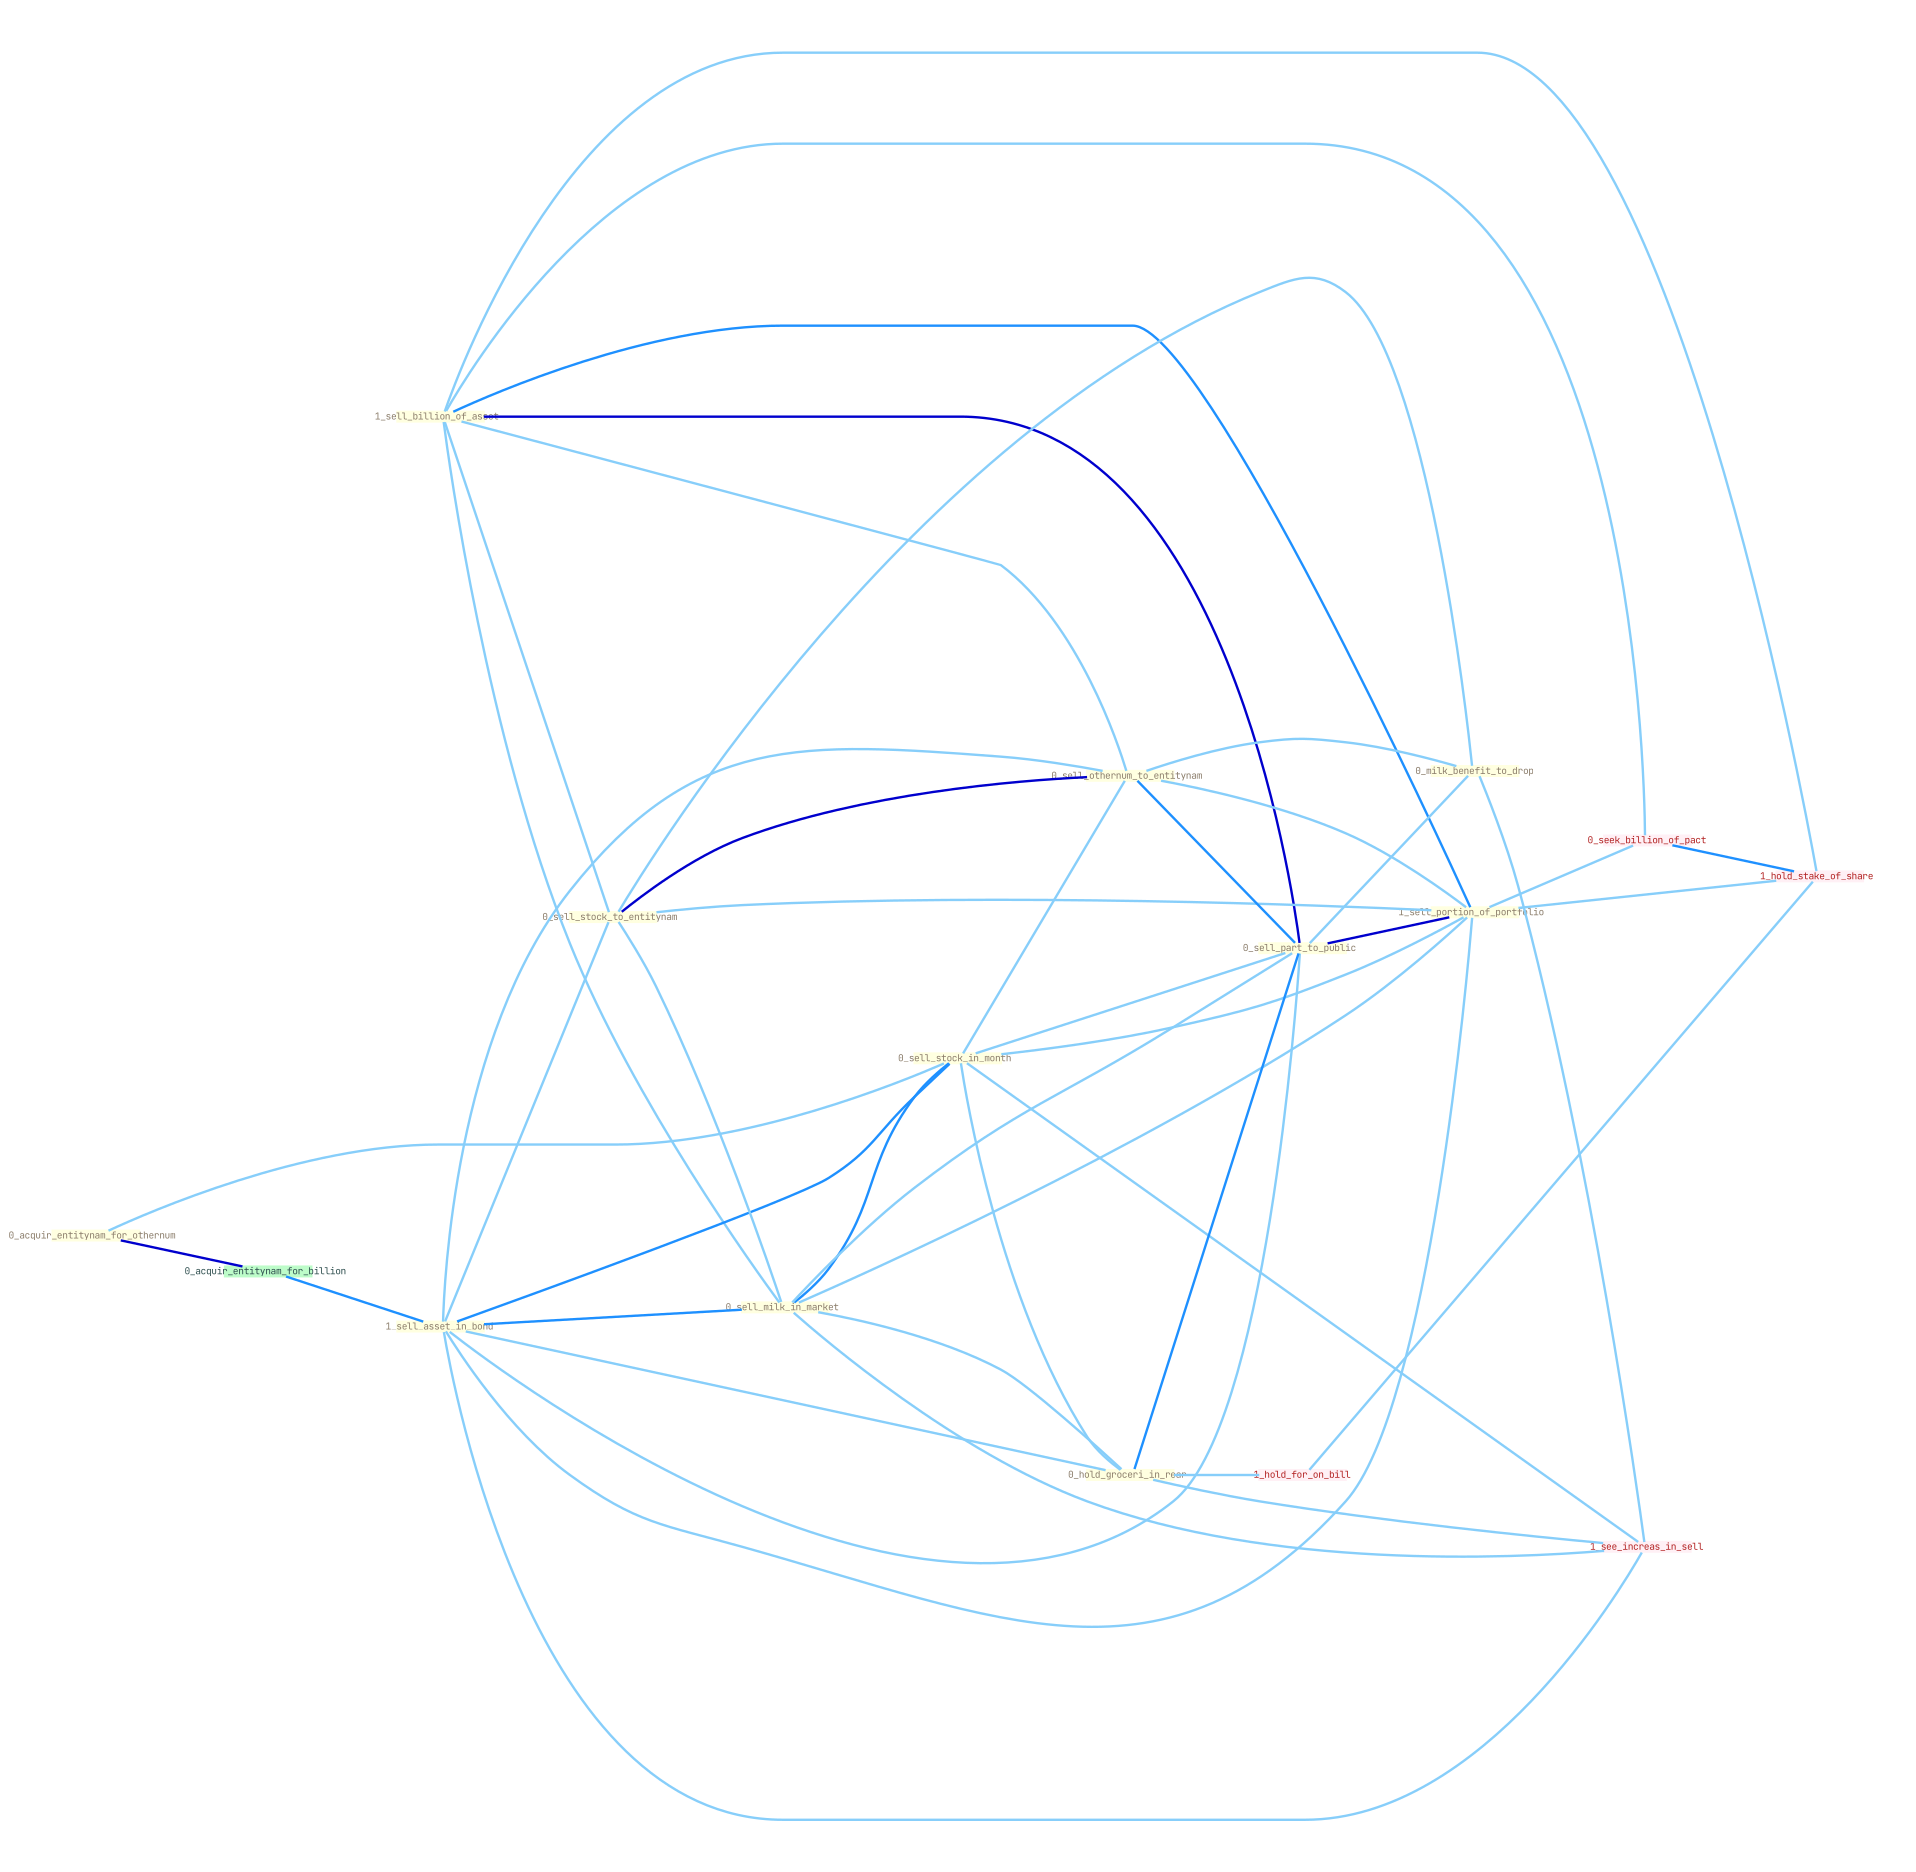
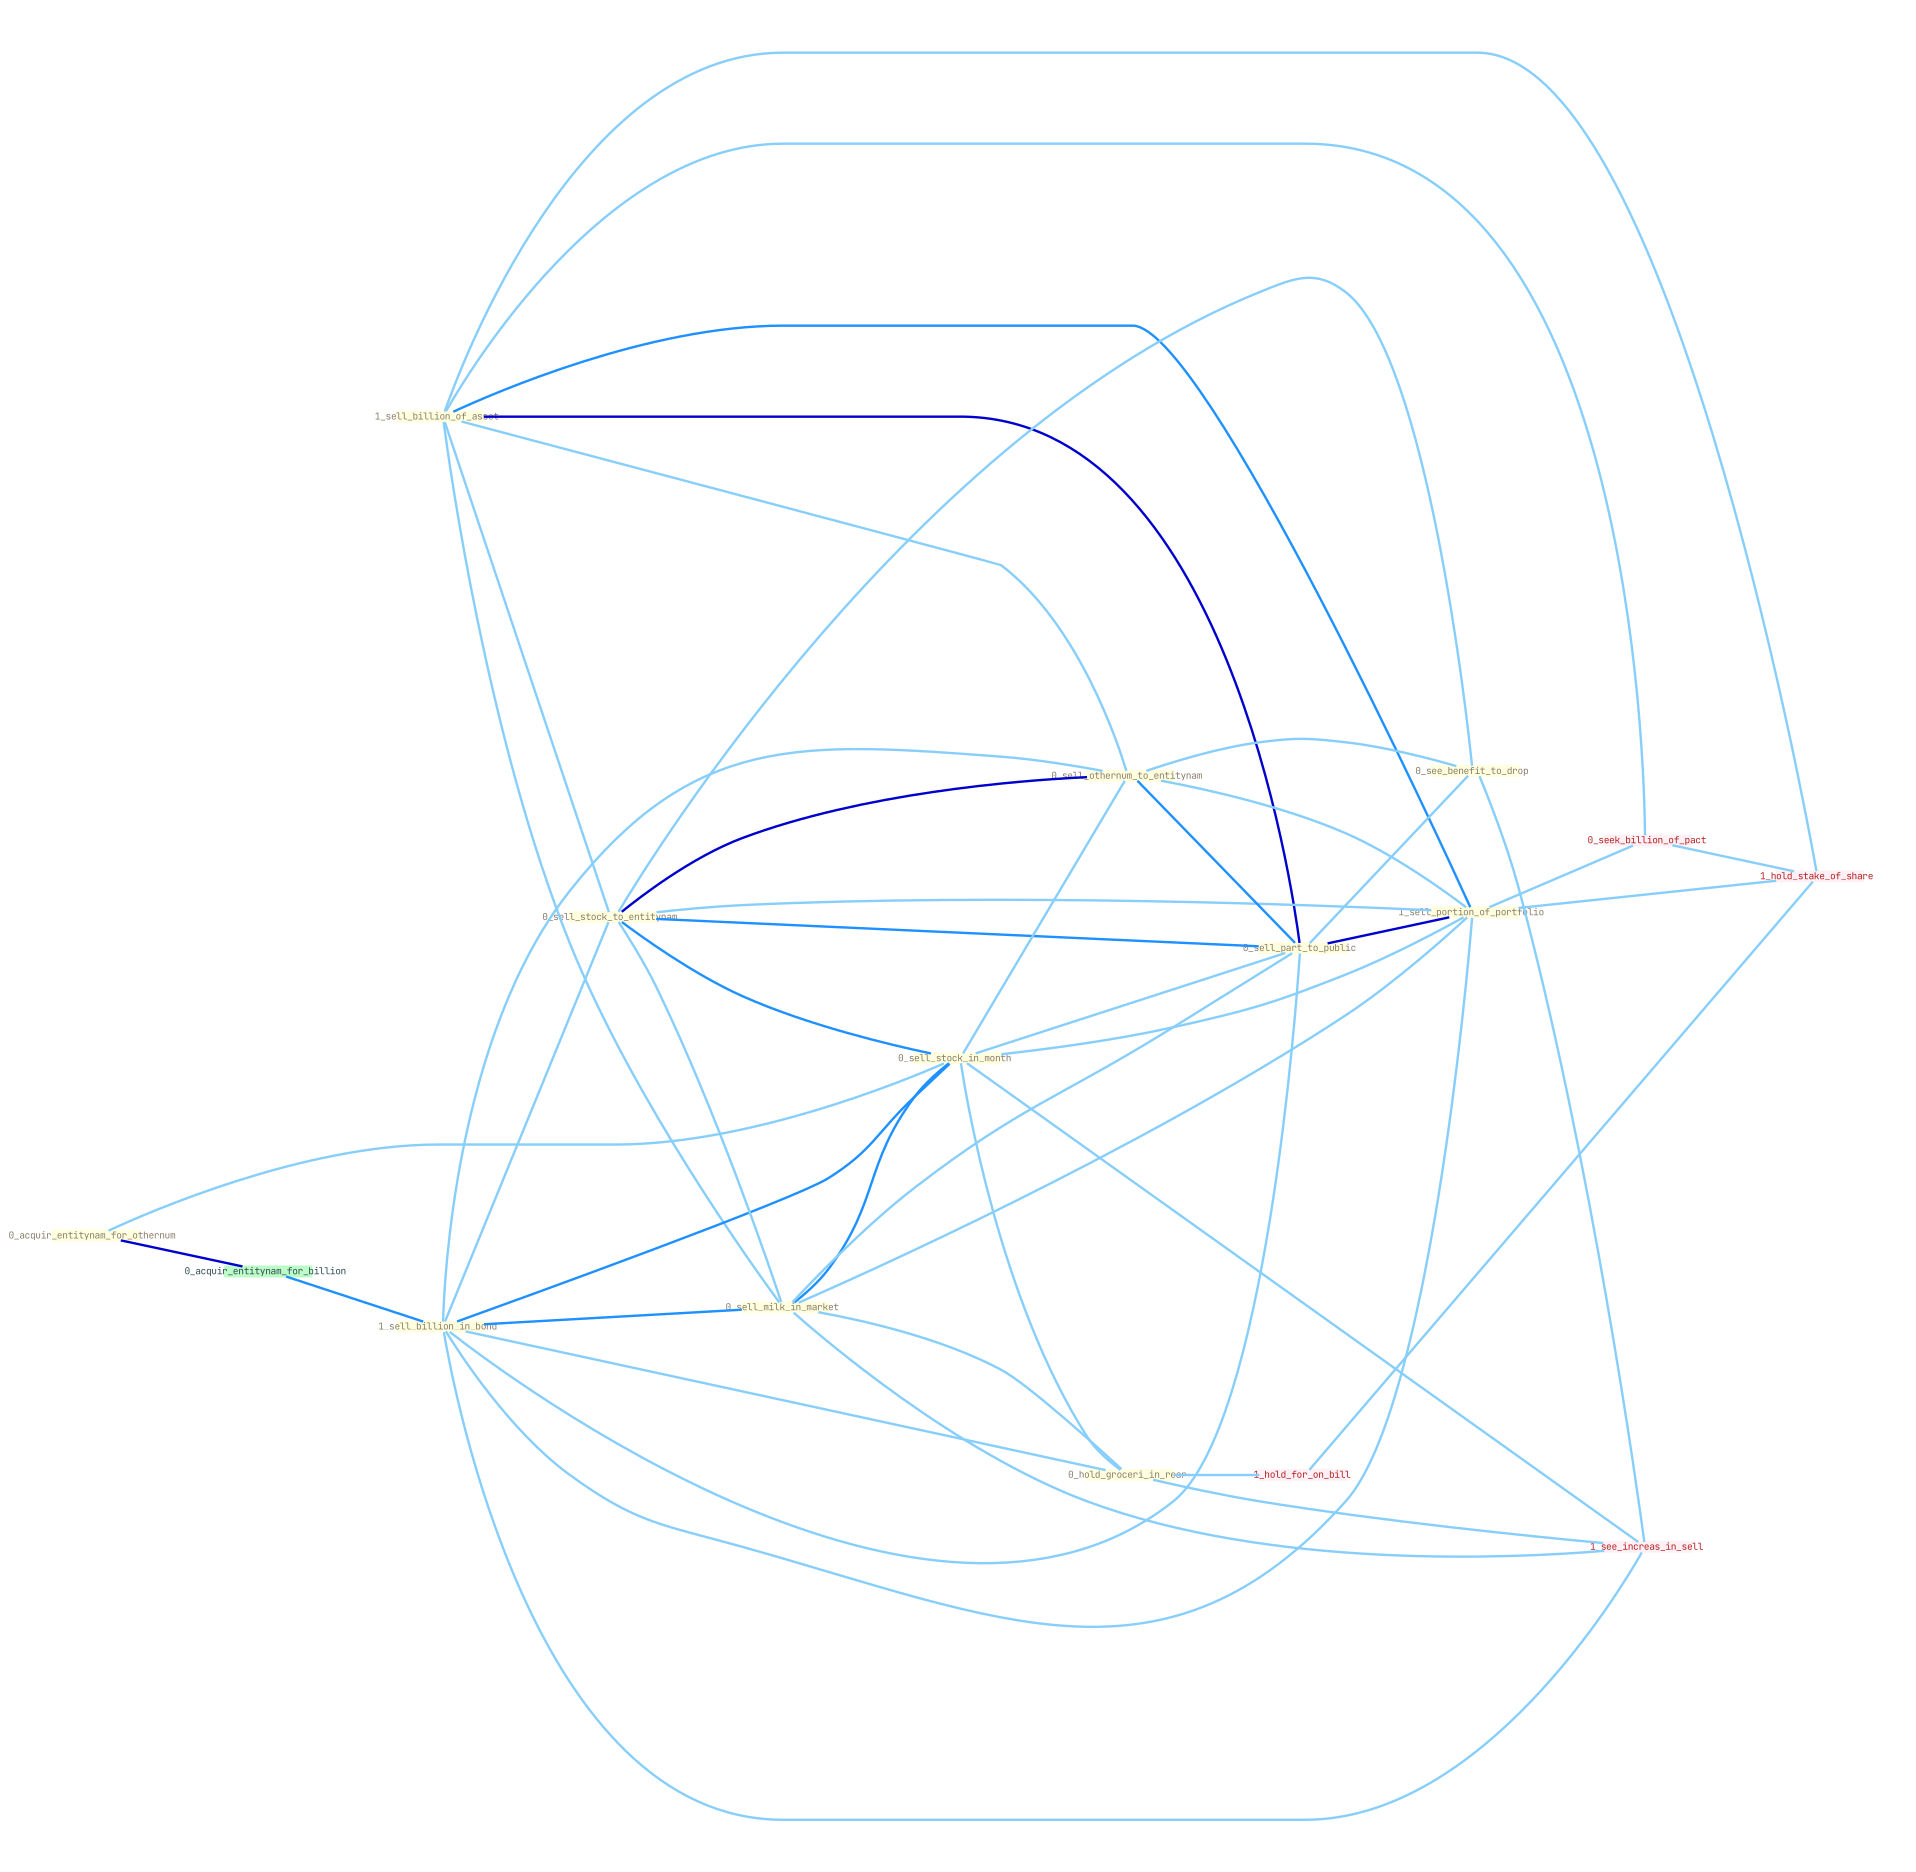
  graph {
    fontname="JetBrains Mono"
    rankdir=LR
    node [color="#ffffe0" fixedsize=true fontcolor="#8b7d6b" fontname="JetBrains Mono" fontsize=4 shape=polygon style=filled]
    edge [color="#87cefa" fontname="JetBrains Mono" w=1]
    "1_sell_billion_of_asset " [height=.06 width=.5]
-   "1_sell_billion_in_bond " [height=.06 width=.5 label="1_sell_asset_in_bond"]
+   "1_sell_billion_in_bond " [height=.06 width=.5]
    "0_sell_stock_to_entitynam " [height=.06 width=.5]
    "0_sell_milk_in_market " [height=.06 width=.5]
    "0_sell_stock_in_month " [height=.06 width=.5]
    "0_sell_othernum_to_entitynam " [height=.06 width=.5]
    "0_hold_groceri_in_rear " [height=.06 width=.5]
    "0_acquir_entitynam_for_othernum " [height=.06 width=.5]
    "0_sell_part_to_public " [height=.06 width=.5]
    "1_sell_portion_of_portfolio " [height=.06 width=.5]
-   "0_see_benefit_to_drop " [height=.06 width=.5 label="0_milk_benefit_to_drop"]
+   "0_see_benefit_to_drop " [height=.06 width=.5]
    n12 [color="#fff0f5" fontcolor="#b22222" height=.06 label="0_seek_billion_of_pact" width=.5]
    n13 [color="#fff0f5" fontcolor="#b22222" height=.06 label="1_see_increas_in_sell" width=.5]
    n14 [color="#fff0f5" fontcolor="#b22222" height=.06 label="1_hold_for_on_bill" width=.5]
    "1_hold_stake_of_share " [color="#fff0f5" fontcolor="#b22222" height=.06 width=.5]
    "0_acquir_entitynam_for_billion " [color="#BDFCC9" fontcolor="#2f4f4f" height=.06 width=.5]
    subgraph sub_1 {
      "1_sell_billion_of_asset "
      "1_sell_billion_in_bond "
      "0_sell_stock_to_entitynam "
      "0_sell_milk_in_market "
      "0_sell_stock_in_month "
      "0_sell_othernum_to_entitynam "
      "0_hold_groceri_in_rear "
      "0_acquir_entitynam_for_othernum "
      "0_sell_part_to_public "
      "1_sell_portion_of_portfolio "
      "0_see_benefit_to_drop "
    }
    subgraph sub_2 {
      n12
      n13
      n14
      "1_hold_stake_of_share "
    }
    "1_sell_billion_of_asset " -- "0_sell_stock_to_entitynam "
    "1_sell_billion_of_asset " -- "0_sell_milk_in_market "
    "1_sell_billion_of_asset " -- "0_sell_othernum_to_entitynam "
    "1_sell_billion_of_asset " -- "0_sell_part_to_public " [color="#0000cd"]
    "1_sell_billion_of_asset " -- "1_sell_portion_of_portfolio " [color="#1e90ff" w=2]
    "1_sell_billion_of_asset " -- n12
    "1_sell_billion_of_asset " -- "1_hold_stake_of_share "
    "1_sell_billion_in_bond " -- "0_sell_stock_to_entitynam "
    "1_sell_billion_in_bond " -- "0_sell_milk_in_market " [color="#1e90ff" w=2]
    "1_sell_billion_in_bond " -- "0_sell_stock_in_month " [color="#1e90ff" w=2]
    "1_sell_billion_in_bond " -- "0_sell_othernum_to_entitynam "
    "1_sell_billion_in_bond " -- "0_hold_groceri_in_rear "
    "1_sell_billion_in_bond " -- "0_sell_part_to_public "
    "1_sell_billion_in_bond " -- "1_sell_portion_of_portfolio "
    "1_sell_billion_in_bond " -- n13
    "0_sell_stock_to_entitynam " -- "0_sell_milk_in_market "
+   "0_sell_stock_to_entitynam " -- "0_sell_stock_in_month " [color="#1e90ff" w=2]
    "0_sell_stock_to_entitynam " -- "0_sell_othernum_to_entitynam " [color="#0000cd" w=3]
-   "0_hold_groceri_in_rear " -- "0_sell_part_to_public " [color="#1e90ff" w=2]
+   "0_sell_stock_to_entitynam " -- "0_sell_part_to_public " [color="#1e90ff" w=2]
    "0_sell_stock_to_entitynam " -- "1_sell_portion_of_portfolio "
    "0_sell_stock_to_entitynam " -- "0_see_benefit_to_drop "
    "0_sell_milk_in_market " -- "0_sell_stock_in_month " [color="#1e90ff" w=2]
    "0_sell_milk_in_market " -- "0_hold_groceri_in_rear "
    "0_sell_milk_in_market " -- "0_sell_part_to_public "
    "0_sell_milk_in_market " -- "1_sell_portion_of_portfolio "
    "0_sell_milk_in_market " -- n13
    "0_sell_stock_in_month " -- "0_sell_othernum_to_entitynam "
    "0_sell_stock_in_month " -- "0_hold_groceri_in_rear "
    "0_sell_stock_in_month " -- "0_sell_part_to_public "
    "0_sell_stock_in_month " -- "1_sell_portion_of_portfolio "
    "0_sell_stock_in_month " -- n13
    "0_sell_othernum_to_entitynam " -- "0_sell_part_to_public " [color="#1e90ff" w=2]
    "0_sell_othernum_to_entitynam " -- "1_sell_portion_of_portfolio "
    "0_sell_othernum_to_entitynam " -- "0_see_benefit_to_drop "
    "0_hold_groceri_in_rear " -- n13
    "0_hold_groceri_in_rear " -- n14
    "0_acquir_entitynam_for_othernum " -- "0_sell_stock_in_month "
    "0_acquir_entitynam_for_othernum " -- "0_acquir_entitynam_for_billion " [color="#0000cd" w=3]
    "0_sell_part_to_public " -- "1_sell_portion_of_portfolio " [color="#0000cd"]
    "0_sell_part_to_public " -- "0_see_benefit_to_drop "
    "1_sell_portion_of_portfolio " -- n12
    "1_sell_portion_of_portfolio " -- "1_hold_stake_of_share "
    "0_see_benefit_to_drop " -- n13
-   n12 -- "1_hold_stake_of_share " [color="#1e90ff"]
+   n12 -- "1_hold_stake_of_share "
    n14 -- "1_hold_stake_of_share "
    "0_acquir_entitynam_for_billion " -- "1_sell_billion_in_bond " [color="#1e90ff" w=2]
  }
